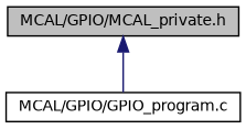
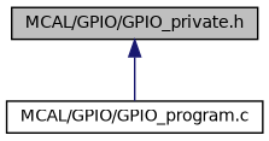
  digraph {
    node [color=black fontname=Helvetica fontsize=10 shape=record style=filled]
-   n1 [fillcolor=grey75 fontcolor=black height=0.2 label="MCAL/GPIO/MCAL_private.h" width=0.4]
+   n1 [fillcolor=grey75 fontcolor=black height=0.2 label="MCAL/GPIO/GPIO_private.h" width=0.4]
    n2 [fillcolor=white height=0.2 label="MCAL/GPIO/GPIO_program.c" width=0.4]
    n1 -> n2 [color=midnightblue dir=back fontname=Helvetica fontsize=10 labelfontname=Helvetica labelfontsize=10 style=solid]
  }
